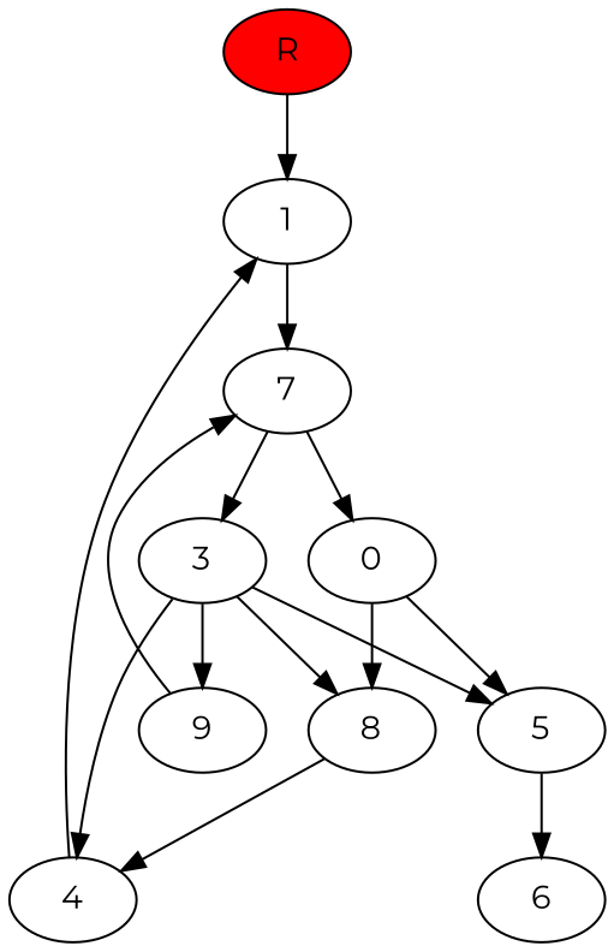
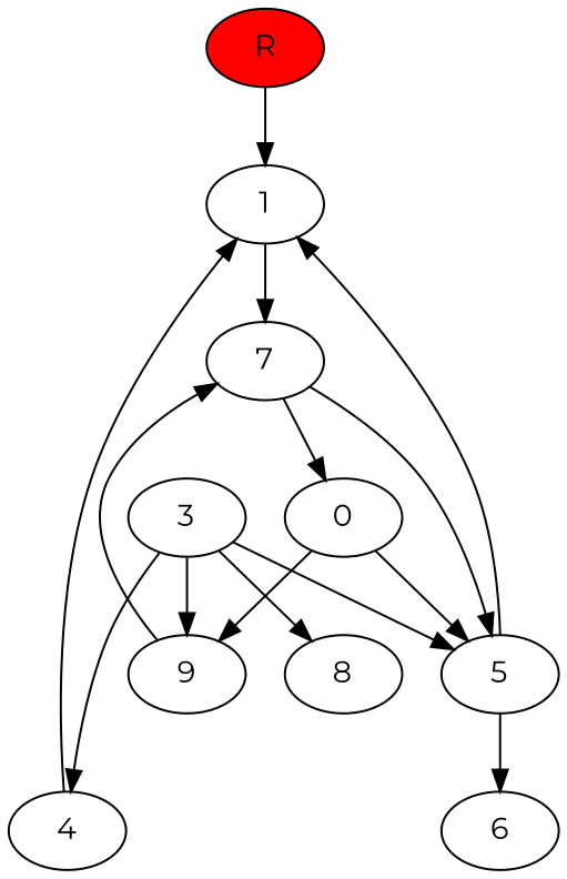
  digraph {
    fontname=Montserrat
    node [fontname=Montserrat]
    edge [fontname=Montserrat]
    1
    7
    n3 [label=0]
    3
    5
    9
    6
    4
    8
    R [fillcolor="#ff0000" style=filled]
    1 -> 7
    7 -> n3
-   7 -> 3
+   7 -> 5
    n3 -> 5
-   n3 -> 8
+   n3 -> 9
    3 -> 5
    3 -> 9
    3 -> 4
    3 -> 8
+   5 -> 1
    5 -> 6
    9 -> 7
    4 -> 1
-   8 -> 4
    R -> 1
  }
